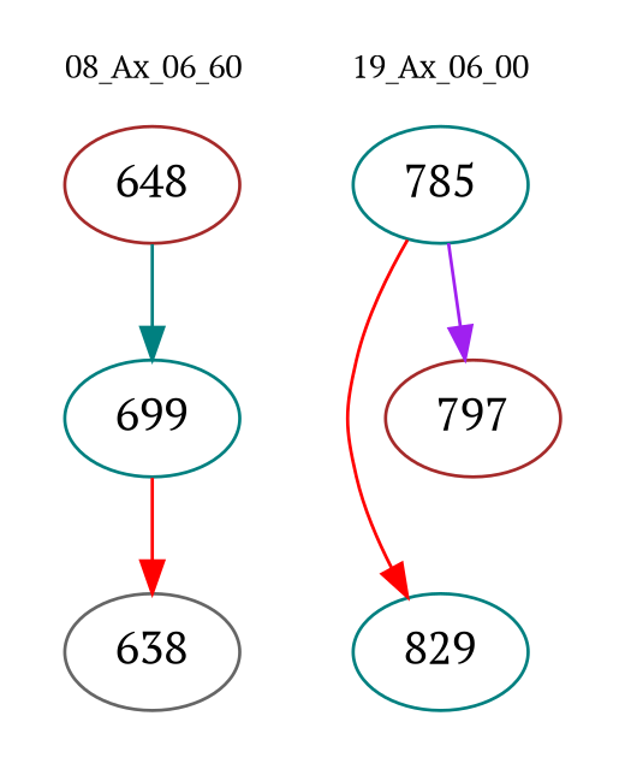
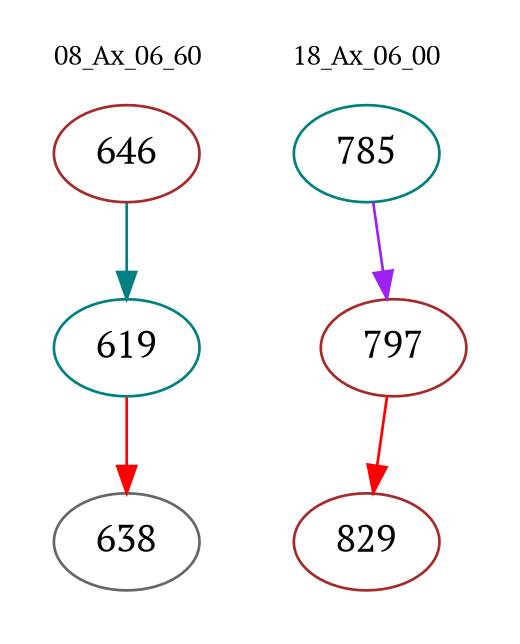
  digraph {
    fontname="PT Serif"
    node [color=teal fontname="PT Serif"]
    edge [color=red fontname="PT Serif"]
-   n1 [label=699]
-   n2 [color=brown label=648]
+   n1 [label=619]
+   n2 [color=brown label=646]
    n3 [color=gray40 label=638]
    n4 [label=785]
-   n5 [label=829]
+   n5 [color=brown label=829]
    n6 [color=brown label=797]
    subgraph cluster_1 {
      color=white
      fontsize=10
      label="08_Ax_06_60"
      n1
      n2
      n3
    }
    subgraph cluster_2 {
      color=white
      fontsize=10
-     label="19_Ax_06_00"
+     label="18_Ax_06_00"
      n4
      n5
      n6
    }
    n1 -> n3
    n2 -> n1 [color=teal]
-   n4 -> n5
+   n6 -> n5
    n4 -> n6 [color=purple]
  }
